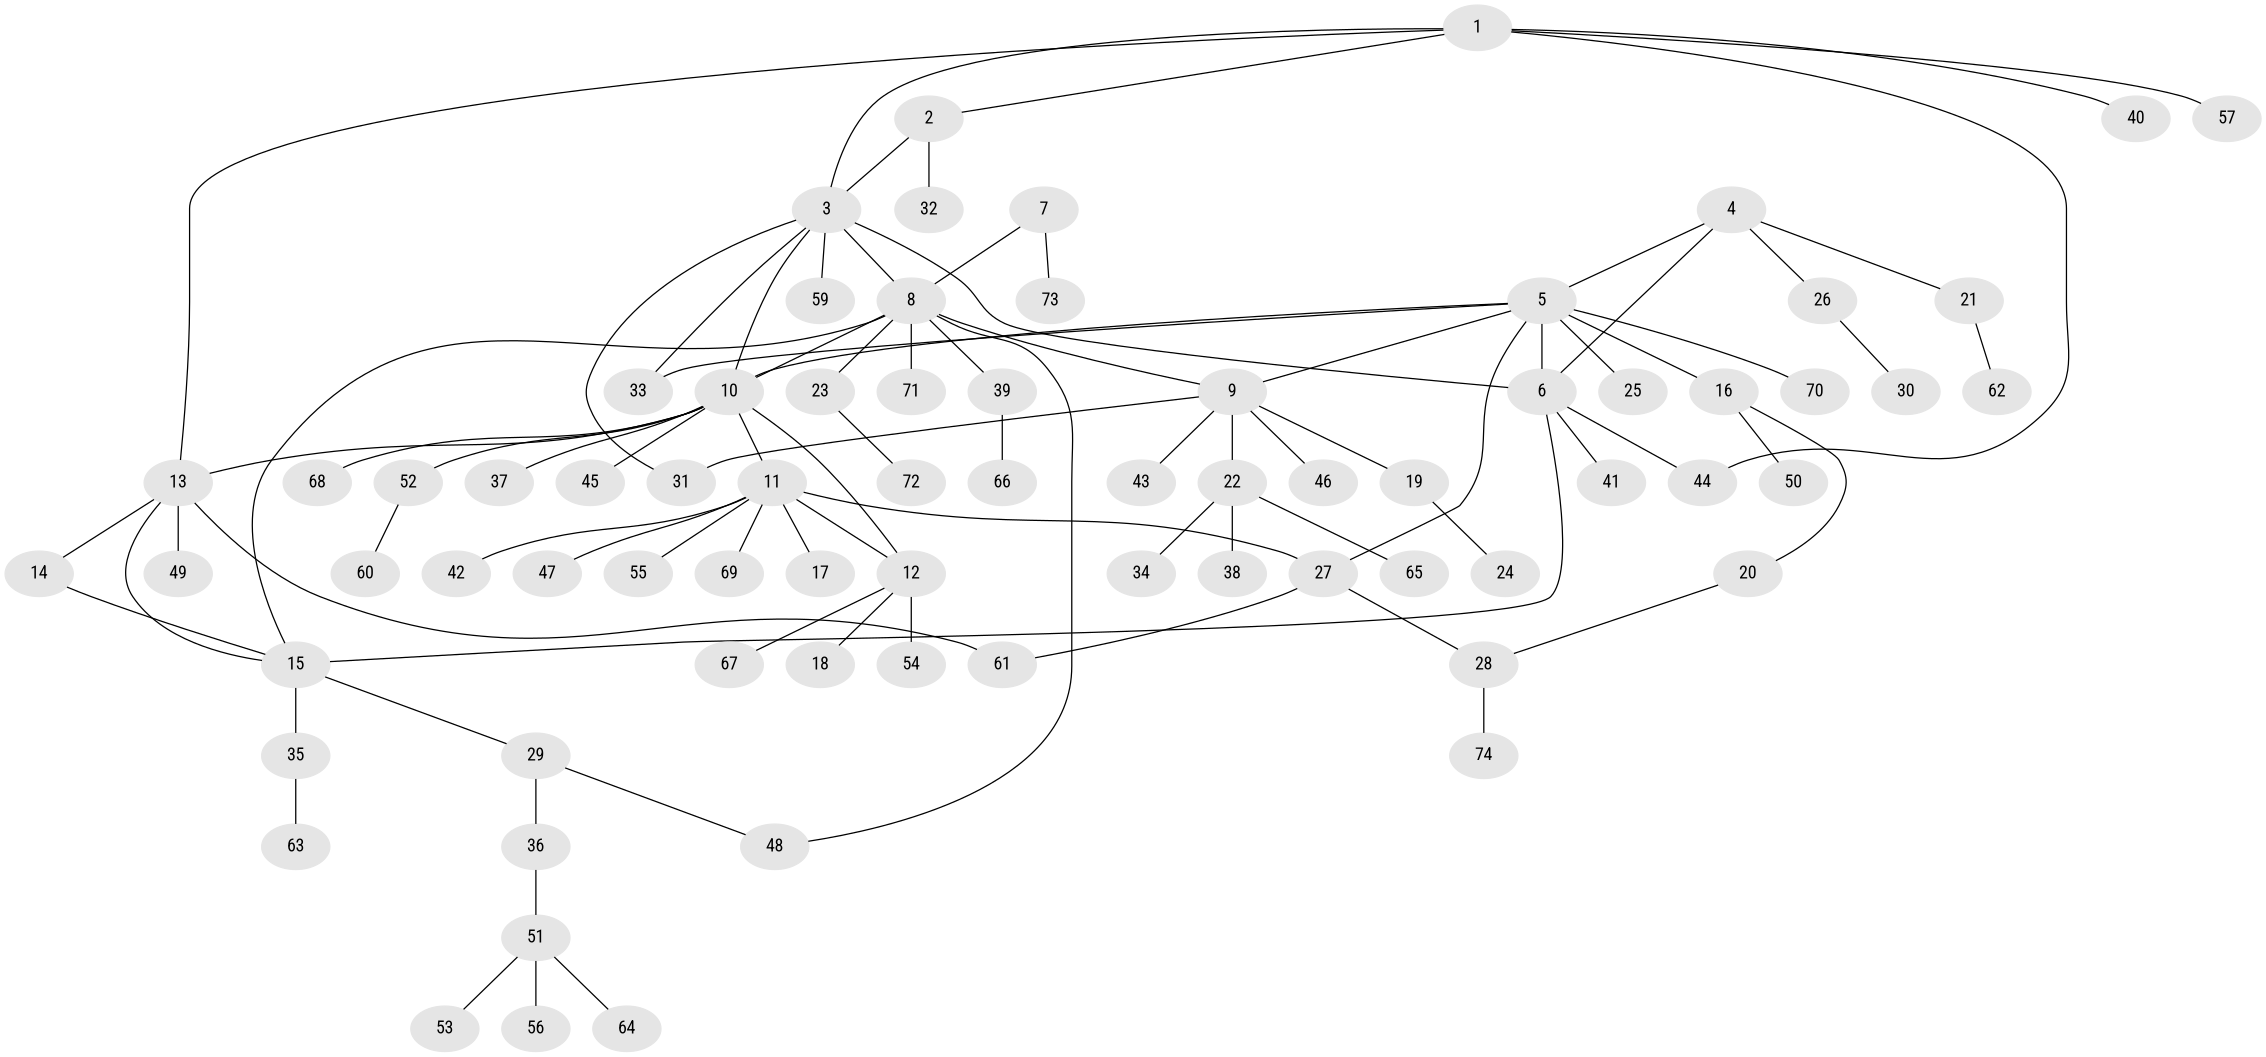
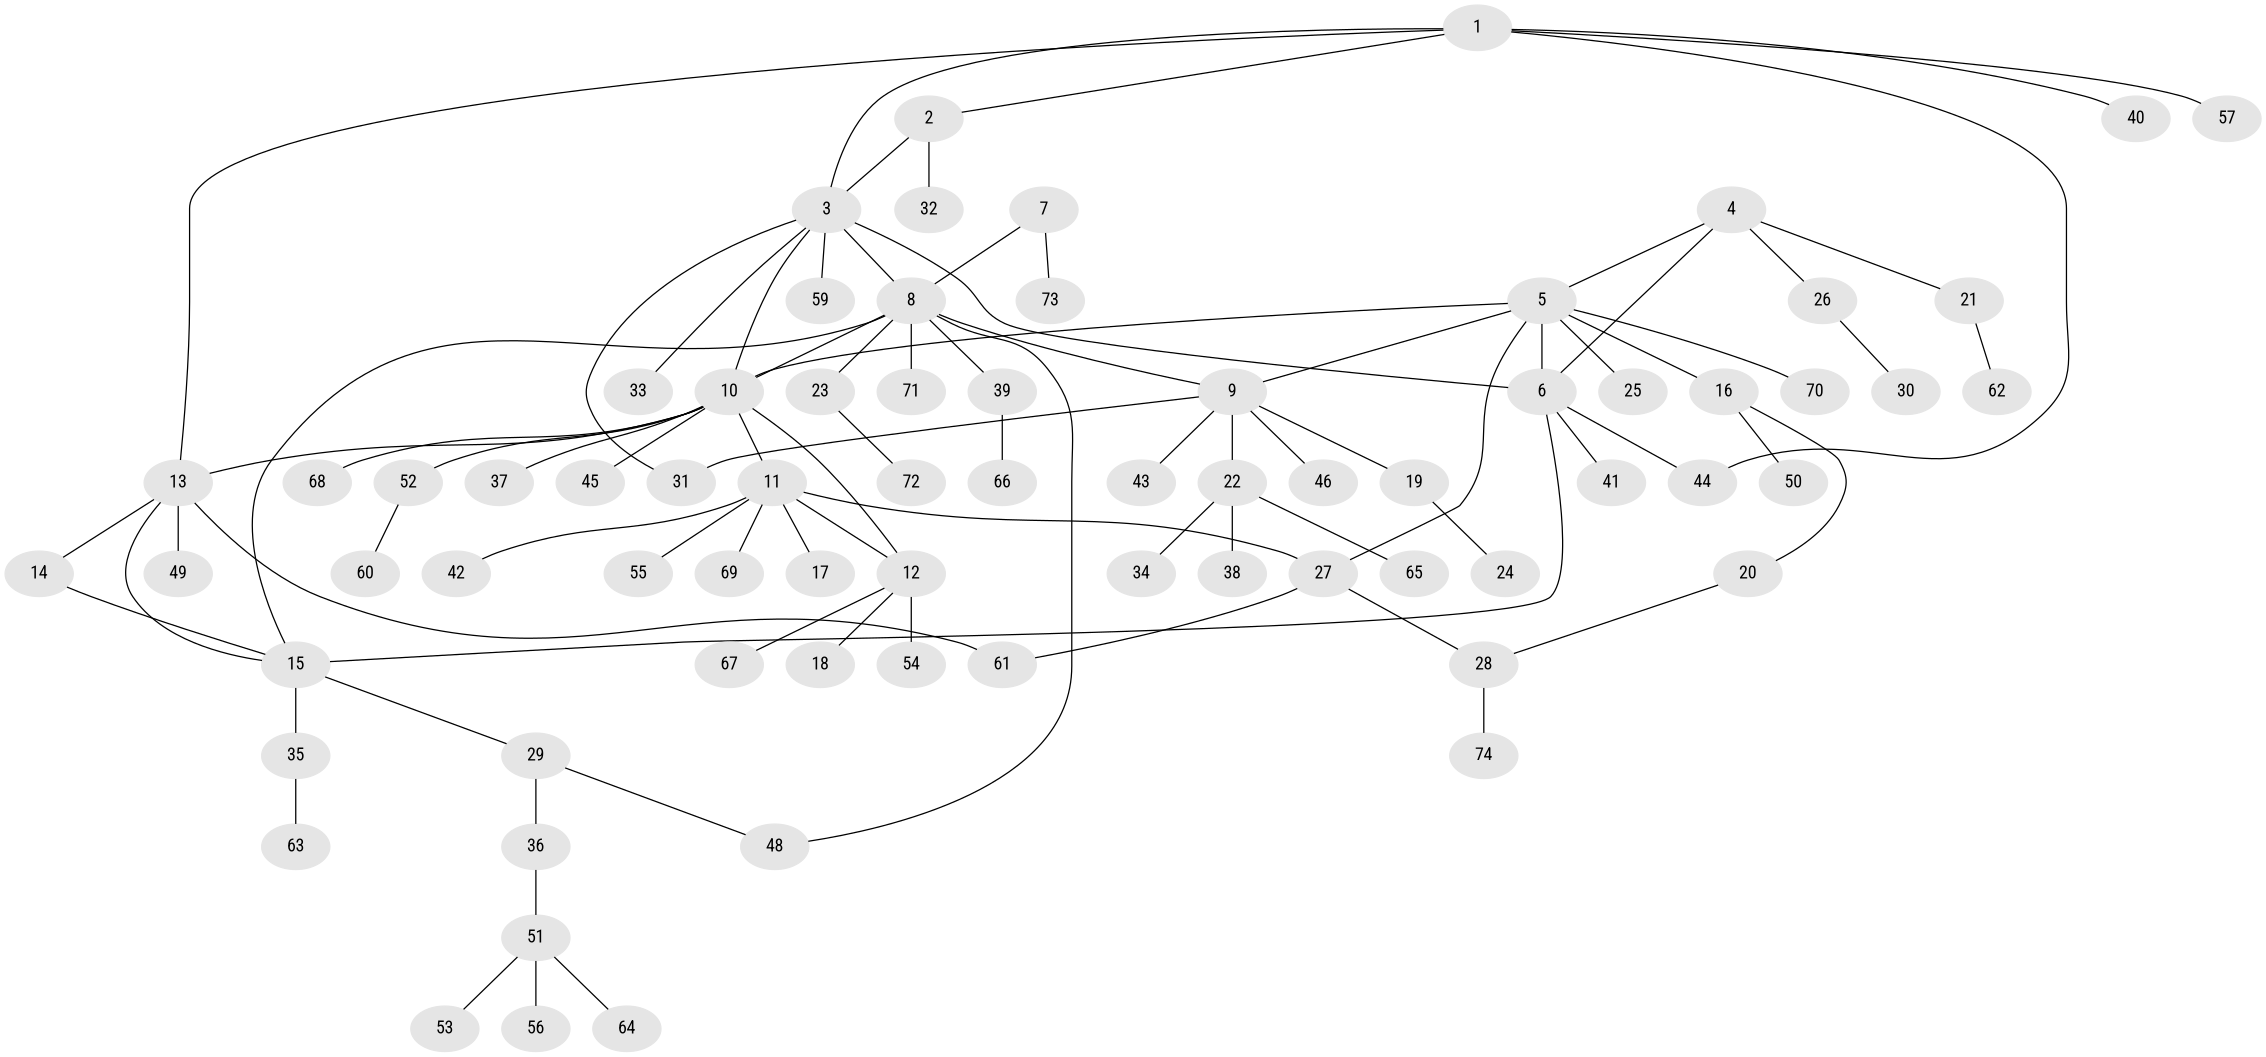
  graph {
    fontname="Roboto Condensed"
    node [color=gray90 fontname="Roboto Condensed" style=filled]
    edge [fontname="Roboto Condensed"]
    1
    2
    3
    13
    40
    44
    57
    32
    6
    8
    10
    31
    33
    59
    15
    14
    49
    61
    41
    9
    23
    39
    48
    71
    11
    12
    37
    45
    52
    68
    4
    5
    21
    26
    16
    25
    27
    70
    62
    30
    19
    22
    43
    46
    20
    50
    28
    29
    35
    7
    73
    72
    66
    24
    34
    38
    65
    17
    42
-   47
    55
    69
    18
    54
    67
    60
    36
    63
    74
    51
    53
    56
    64
    1 -- 2
    1 -- 3
    1 -- 13
    1 -- 40
    1 -- 44
    1 -- 57
    2 -- 3
    2 -- 32
    3 -- 6
    3 -- 8
    3 -- 10
    3 -- 31
    3 -- 33
    3 -- 59
    13 -- 15
    13 -- 14
    13 -- 49
    13 -- 61
    6 -- 44
    6 -- 15
    6 -- 41
    8 -- 10
    8 -- 15
    8 -- 9
    8 -- 23
    8 -- 39
    8 -- 48
    8 -- 71
    10 -- 13
    10 -- 11
    10 -- 12
    10 -- 37
    10 -- 45
    10 -- 52
    10 -- 68
    15 -- 29
    15 -- 35
    14 -- 15
    9 -- 31
    9 -- 19
    9 -- 22
    9 -- 43
    9 -- 46
    23 -- 72
    39 -- 66
    11 -- 12
    11 -- 27
    11 -- 17
    11 -- 42
-   11 -- 47
    11 -- 55
    11 -- 69
    12 -- 18
    12 -- 54
    12 -- 67
    52 -- 60
    4 -- 6
    4 -- 5
    4 -- 21
    4 -- 26
    5 -- 6
    5 -- 10
-   5 -- 33
    5 -- 9
    5 -- 16
    5 -- 25
    5 -- 27
    5 -- 70
    21 -- 62
    26 -- 30
    16 -- 20
    16 -- 50
    27 -- 61
    27 -- 28
    19 -- 24
    22 -- 34
    22 -- 38
    22 -- 65
    20 -- 28
    28 -- 74
    29 -- 48
    29 -- 36
    35 -- 63
    7 -- 8
    7 -- 73
    36 -- 51
    51 -- 53
    51 -- 56
    51 -- 64
  }
